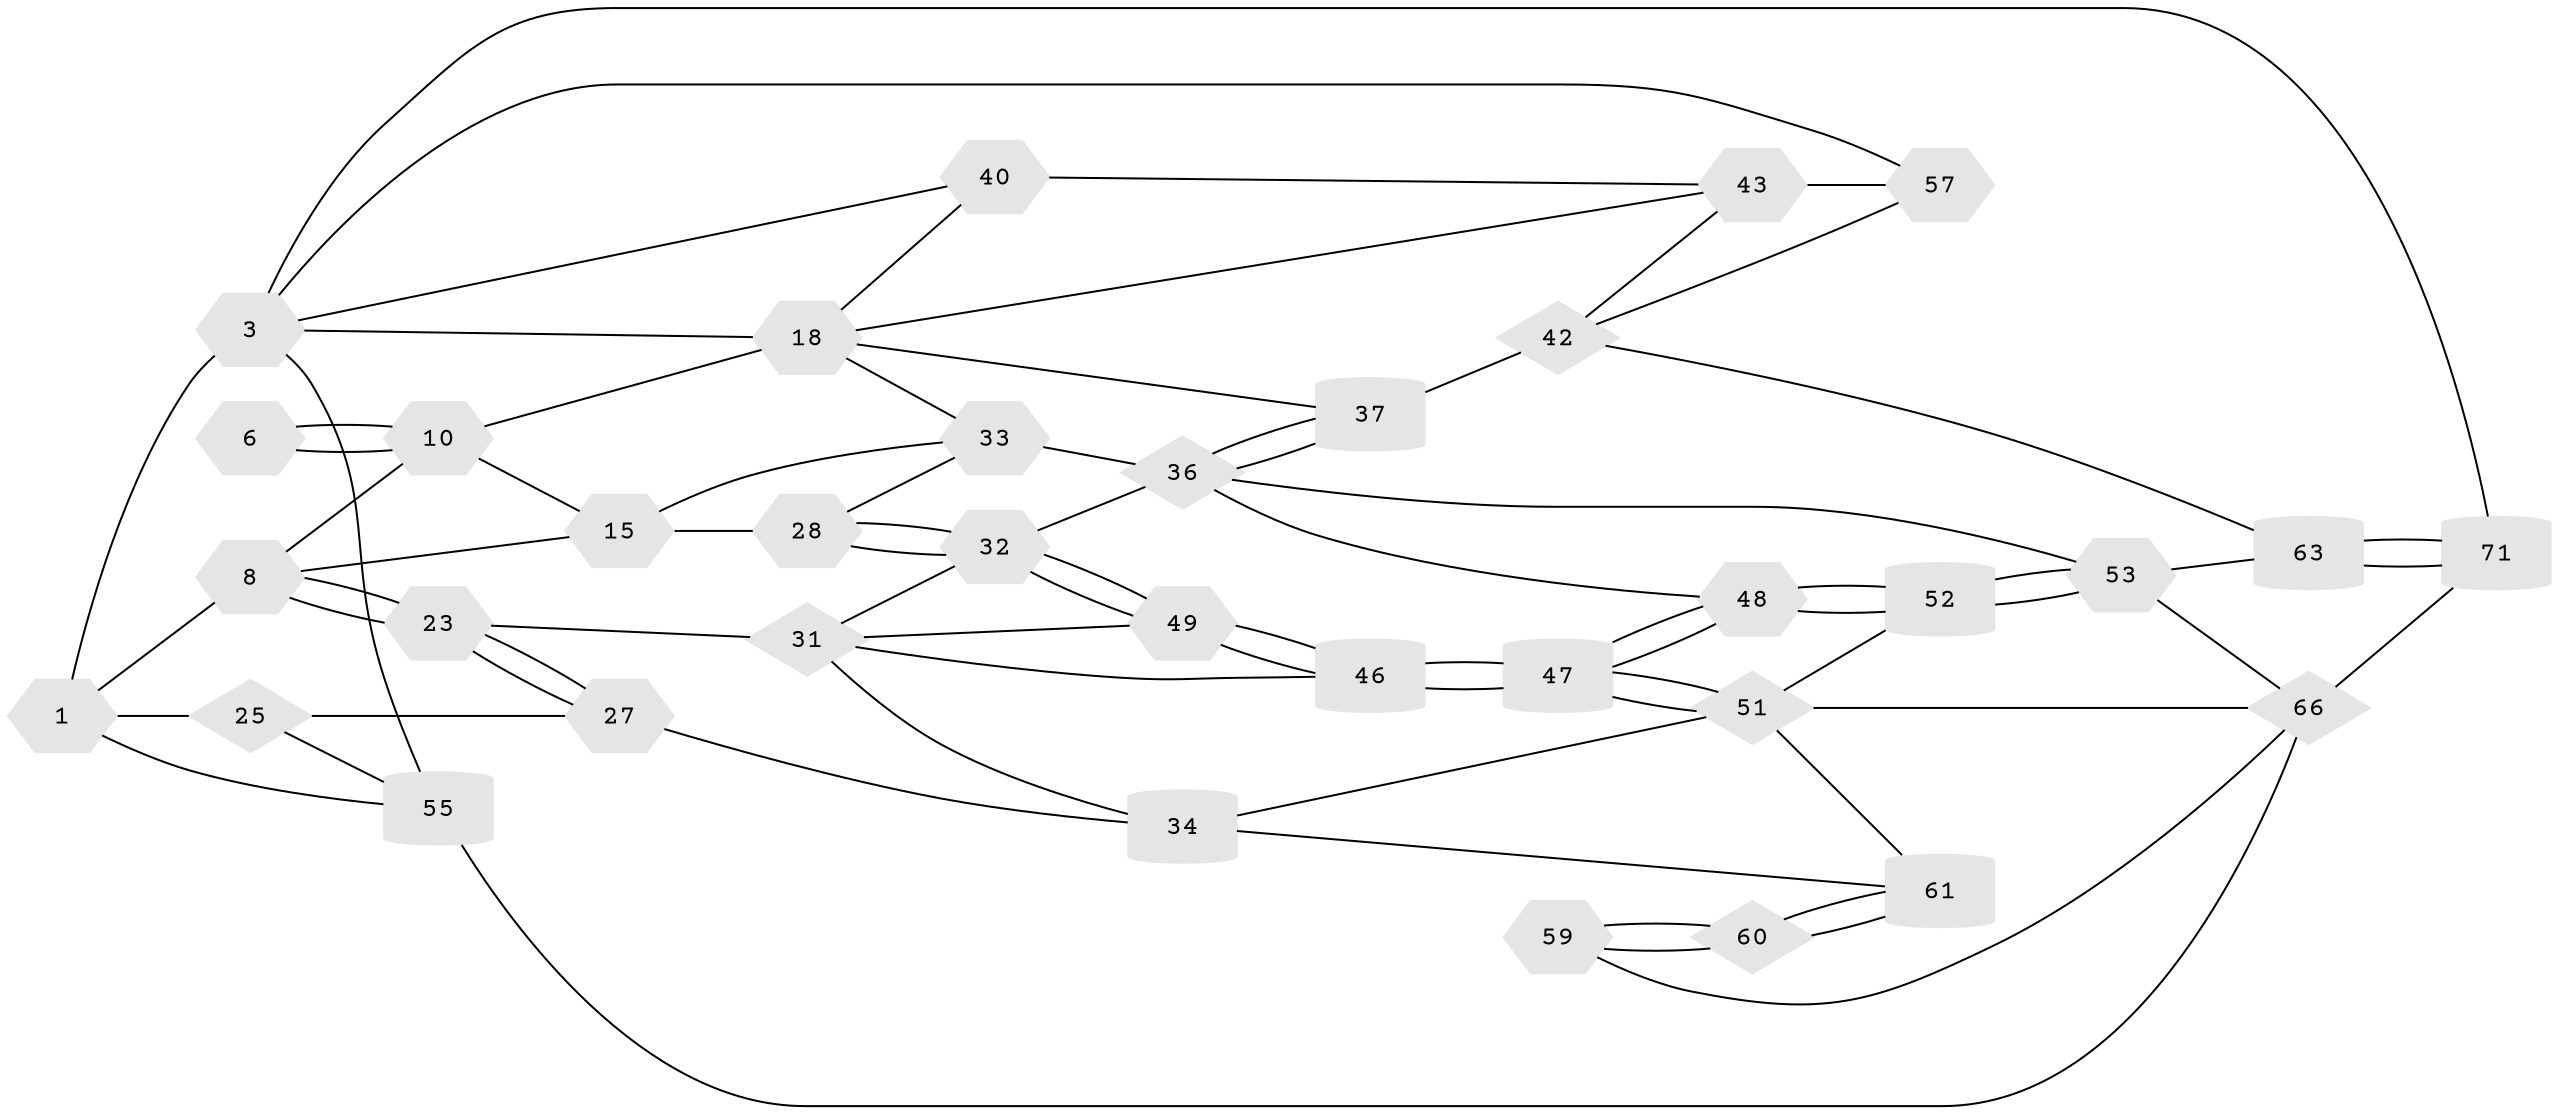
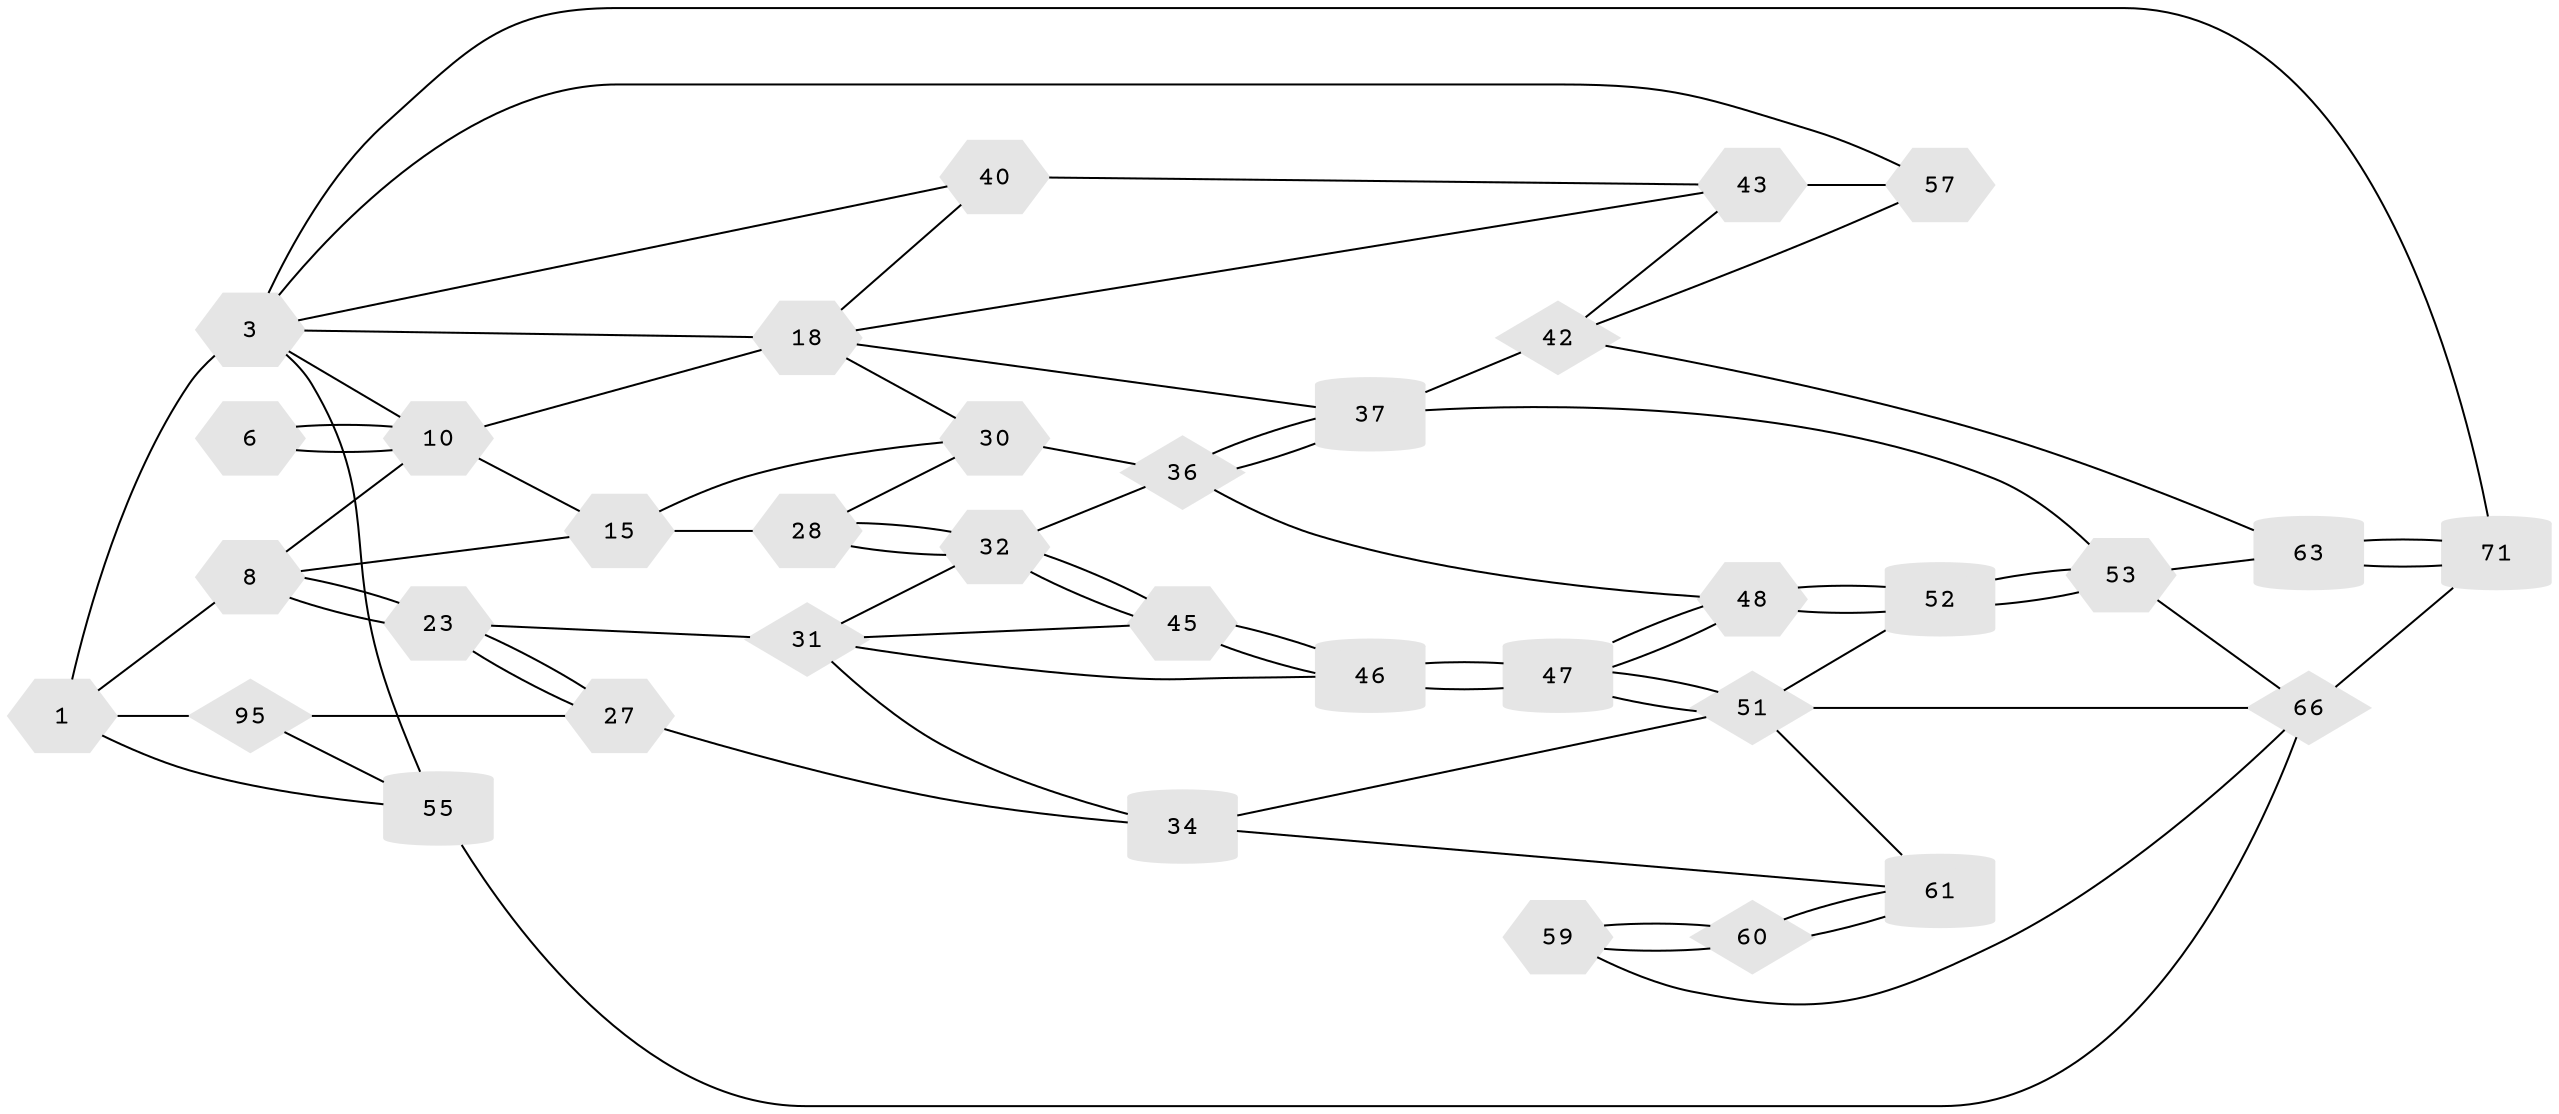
  graph {
    fontname="Courier Prime"
    rankdir=LR
    node [color=gray90 fontname="Courier Prime" shape=hexagon style=filled]
    edge [fontname="Courier Prime"]
    1 [super="+2+7"]
    3 [super="+58+4"]
    8 [super="+9"]
-   25 [shape=diamond super="+26"]
+   25 [shape=diamond super="+26" label=95]
    55 [shape=cylinder]
    10 [super="+11"]
    18 [super="+19"]
    40
    57
    71 [shape=cylinder]
    15 [super="+22+16"]
    23
    27
    66 [shape=diamond super="+68"]
    6
-   30 [super="+33" label=33]
+   30 [super="+33"]
    37 [shape=cylinder super="+41"]
    43 [super="+44"]
    28 [super="+29"]
    31 [shape=diamond super="+35"]
    34 [shape=cylinder super="+50"]
    32
-   45 [label=49]
+   45
    46 [shape=cylinder]
    36 [shape=diamond super="+38"]
    42 [shape=diamond super="+62"]
    53 [super="+54"]
    59 [super="+69"]
    60 [shape=diamond]
    51 [shape=diamond super="+64"]
    61 [shape=cylinder]
    48
    47 [shape=cylinder]
    52 [shape=cylinder]
    63 [shape=cylinder]
    1 -- 3
    1 -- 8
    1 -- 25 [weight=2]
    1 -- 55
    3 -- 55
+   3 -- 10
    3 -- 18
    3 -- 40
    3 -- 57
    3 -- 71
    8 -- 10 [weight=2]
    8 -- 15 [weight=2]
    8 -- 23 [weight=2]
    8 -- 23
    25 -- 55
    25 -- 27
    55 -- 66
    10 -- 18
    10 -- 15
    18 -- 40
    18 -- 30
    18 -- 37
    18 -- 43
    40 -- 43
    15 -- 30
    15 -- 28
    23 -- 27
    23 -- 27
    23 -- 31
    27 -- 34
    66 -- 71
    6 -- 10
    6 -- 10
    30 -- 36
    37 -- 42
-   36 -- 53
+   37 -- 53
    43 -- 57
    28 -- 30
    28 -- 32
    28 -- 32
    31 -- 34
    31 -- 32
    31 -- 45
    31 -- 46
    34 -- 51
    34 -- 61
    32 -- 45
    32 -- 45
    32 -- 36
    45 -- 46
    45 -- 46
    46 -- 47
    46 -- 47
    36 -- 37
    36 -- 37
    36 -- 48
    42 -- 57
    42 -- 43
    42 -- 63
    53 -- 66
    53 -- 63
    59 -- 66
    59 -- 60
    59 -- 60
    60 -- 61
    60 -- 61
    51 -- 66
    51 -- 61
    51 -- 52
    48 -- 52
    48 -- 52
    47 -- 51
    47 -- 51
    47 -- 48
    47 -- 48
    52 -- 53
    52 -- 53
    63 -- 71
    63 -- 71
  }
